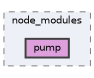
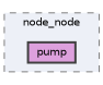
  digraph {
    compound=true
    rankdir=LR
    n1 [color=grey25 fillcolor=plum fontname=Helvetica fontsize=10 height=0.2 label=pump shape=box style="filled,bold" width=0.4]
    subgraph cluster_1 {
      bgcolor="#edf0f7"
      fontname=Helvetica
      fontsize=10
-     label=node_modules
+     label=node_node
      pencolor=grey50
      style="filled,dashed"
      n1
    }
  }
